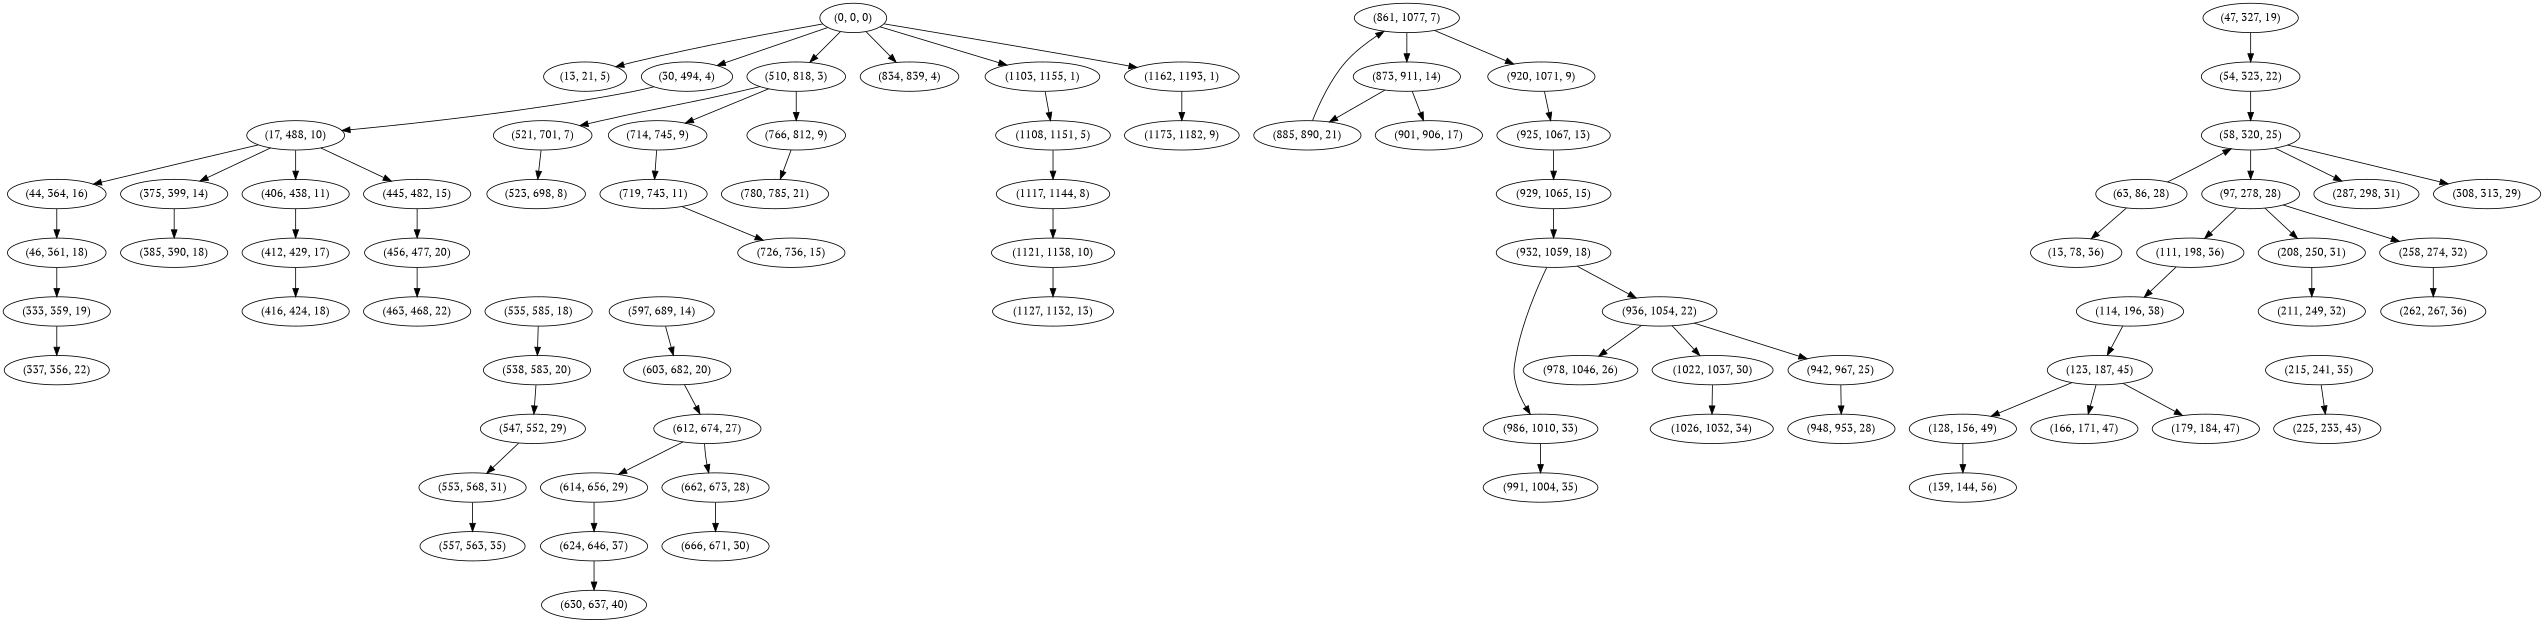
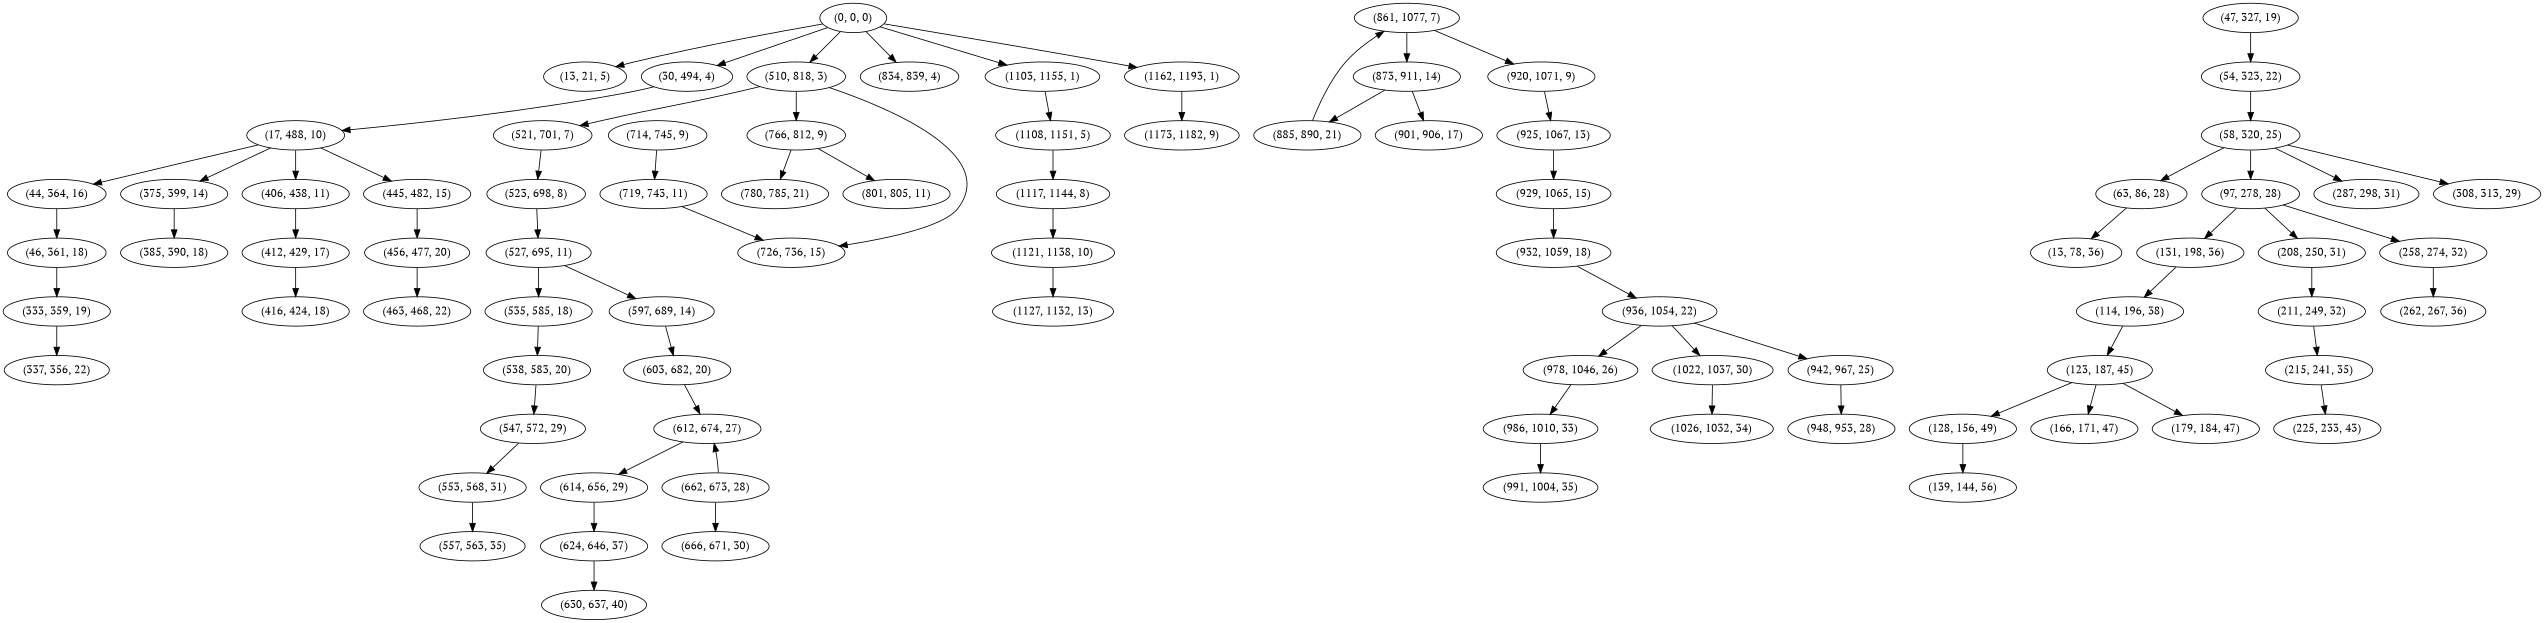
  digraph {
    fontname="PT Serif"
    node [fontname="PT Serif"]
    edge [fontname="PT Serif"]
    "(0, 0, 0)"
    "(13, 21, 5)"
    "(30, 494, 4)"
    "(510, 818, 3)"
    "(834, 839, 4)"
    "(1103, 1155, 1)"
    "(1162, 1193, 1)"
    n8 [label="(17, 488, 10)"]
    "(521, 701, 7)"
    "(714, 745, 9)"
    "(766, 812, 9)"
    "(861, 1077, 7)"
    "(873, 911, 14)"
    "(920, 1071, 9)"
    "(1108, 1151, 5)"
    "(1173, 1182, 9)"
    "(44, 364, 16)"
    "(375, 399, 14)"
    "(406, 438, 11)"
    "(445, 482, 15)"
    "(46, 361, 18)"
    "(385, 390, 18)"
    "(412, 429, 17)"
    "(456, 477, 20)"
    "(333, 359, 19)"
    "(47, 327, 19)"
    "(54, 323, 22)"
    "(337, 356, 22)"
    "(58, 320, 25)"
    "(63, 86, 28)"
    "(97, 278, 28)"
    "(287, 298, 31)"
    "(308, 313, 29)"
    n34 [label="(13, 78, 36)"]
-   "(111, 198, 36)"
+   "(111, 198, 36)" [label="(131, 198, 36)"]
    "(208, 250, 31)"
    "(258, 274, 32)"
    "(114, 196, 38)"
    "(211, 249, 32)"
    "(262, 267, 36)"
    "(123, 187, 45)"
    "(128, 156, 49)"
    "(166, 171, 47)"
    "(179, 184, 47)"
    "(139, 144, 56)"
    "(215, 241, 35)"
    "(225, 233, 43)"
    "(416, 424, 18)"
    "(463, 468, 22)"
    "(523, 698, 8)"
    "(719, 743, 11)"
    "(780, 785, 21)"
+   "(801, 805, 11)"
+   "(527, 695, 11)"
    "(535, 585, 18)"
    "(597, 689, 14)"
    "(538, 583, 20)"
    "(603, 682, 20)"
-   "(547, 572, 29)" [label="(547, 552, 29)"]
+   "(547, 572, 29)"
    "(553, 568, 31)"
    "(557, 563, 35)"
    "(612, 674, 27)"
    "(614, 656, 29)"
    "(662, 673, 28)"
    "(624, 646, 37)"
    "(666, 671, 30)"
    "(630, 637, 40)"
    "(726, 736, 15)"
    "(885, 890, 21)"
    "(901, 906, 17)"
    "(925, 1067, 13)"
    "(929, 1065, 15)"
    "(932, 1059, 18)"
    "(936, 1054, 22)"
    "(942, 967, 25)"
    "(978, 1046, 26)"
    "(1022, 1037, 30)"
    "(948, 953, 28)"
    "(986, 1010, 33)"
    "(991, 1004, 35)"
    "(1026, 1032, 34)"
    "(1117, 1144, 8)"
    "(1121, 1138, 10)"
    "(1127, 1132, 13)"
    "(0, 0, 0)" -> "(13, 21, 5)"
    "(0, 0, 0)" -> "(30, 494, 4)"
    "(0, 0, 0)" -> "(510, 818, 3)"
    "(0, 0, 0)" -> "(834, 839, 4)"
    "(0, 0, 0)" -> "(1103, 1155, 1)"
    "(0, 0, 0)" -> "(1162, 1193, 1)"
    "(30, 494, 4)" -> n8
    "(510, 818, 3)" -> "(521, 701, 7)"
-   "(510, 818, 3)" -> "(714, 745, 9)"
+   "(510, 818, 3)" -> "(726, 736, 15)"
    "(510, 818, 3)" -> "(766, 812, 9)"
    "(1103, 1155, 1)" -> "(1108, 1151, 5)"
    "(1162, 1193, 1)" -> "(1173, 1182, 9)"
    n8 -> "(44, 364, 16)"
    n8 -> "(375, 399, 14)"
    n8 -> "(406, 438, 11)"
    n8 -> "(445, 482, 15)"
    "(521, 701, 7)" -> "(523, 698, 8)"
    "(714, 745, 9)" -> "(719, 743, 11)"
    "(766, 812, 9)" -> "(780, 785, 21)"
+   "(766, 812, 9)" -> "(801, 805, 11)"
    "(861, 1077, 7)" -> "(873, 911, 14)"
    "(861, 1077, 7)" -> "(920, 1071, 9)"
    "(873, 911, 14)" -> "(885, 890, 21)"
    "(873, 911, 14)" -> "(901, 906, 17)"
    "(920, 1071, 9)" -> "(925, 1067, 13)"
    "(1108, 1151, 5)" -> "(1117, 1144, 8)"
    "(44, 364, 16)" -> "(46, 361, 18)"
    "(375, 399, 14)" -> "(385, 390, 18)"
    "(406, 438, 11)" -> "(412, 429, 17)"
    "(445, 482, 15)" -> "(456, 477, 20)"
    "(46, 361, 18)" -> "(333, 359, 19)"
    "(412, 429, 17)" -> "(416, 424, 18)"
    "(456, 477, 20)" -> "(463, 468, 22)"
    "(333, 359, 19)" -> "(337, 356, 22)"
    "(47, 327, 19)" -> "(54, 323, 22)"
    "(54, 323, 22)" -> "(58, 320, 25)"
-   "(63, 86, 28)" -> "(58, 320, 25)"
+   "(58, 320, 25)" -> "(63, 86, 28)"
    "(58, 320, 25)" -> "(97, 278, 28)"
    "(58, 320, 25)" -> "(287, 298, 31)"
    "(58, 320, 25)" -> "(308, 313, 29)"
    "(63, 86, 28)" -> n34
    "(97, 278, 28)" -> "(111, 198, 36)"
    "(97, 278, 28)" -> "(208, 250, 31)"
    "(97, 278, 28)" -> "(258, 274, 32)"
    "(111, 198, 36)" -> "(114, 196, 38)"
    "(208, 250, 31)" -> "(211, 249, 32)"
    "(258, 274, 32)" -> "(262, 267, 36)"
    "(114, 196, 38)" -> "(123, 187, 45)"
+   "(211, 249, 32)" -> "(215, 241, 35)"
    "(123, 187, 45)" -> "(128, 156, 49)"
    "(123, 187, 45)" -> "(166, 171, 47)"
    "(123, 187, 45)" -> "(179, 184, 47)"
    "(128, 156, 49)" -> "(139, 144, 56)"
    "(215, 241, 35)" -> "(225, 233, 43)"
+   "(523, 698, 8)" -> "(527, 695, 11)"
    "(719, 743, 11)" -> "(726, 736, 15)"
+   "(527, 695, 11)" -> "(535, 585, 18)"
+   "(527, 695, 11)" -> "(597, 689, 14)"
    "(535, 585, 18)" -> "(538, 583, 20)"
    "(597, 689, 14)" -> "(603, 682, 20)"
    "(538, 583, 20)" -> "(547, 572, 29)"
    "(603, 682, 20)" -> "(612, 674, 27)"
    "(547, 572, 29)" -> "(553, 568, 31)"
    "(553, 568, 31)" -> "(557, 563, 35)"
    "(612, 674, 27)" -> "(614, 656, 29)"
-   "(612, 674, 27)" -> "(662, 673, 28)"
+   "(662, 673, 28)" -> "(612, 674, 27)"
    "(614, 656, 29)" -> "(624, 646, 37)"
    "(662, 673, 28)" -> "(666, 671, 30)"
    "(624, 646, 37)" -> "(630, 637, 40)"
    "(885, 890, 21)" -> "(861, 1077, 7)"
    "(925, 1067, 13)" -> "(929, 1065, 15)"
    "(929, 1065, 15)" -> "(932, 1059, 18)"
    "(932, 1059, 18)" -> "(936, 1054, 22)"
    "(936, 1054, 22)" -> "(942, 967, 25)"
    "(936, 1054, 22)" -> "(978, 1046, 26)"
    "(936, 1054, 22)" -> "(1022, 1037, 30)"
    "(942, 967, 25)" -> "(948, 953, 28)"
-   "(932, 1059, 18)" -> "(986, 1010, 33)"
+   "(978, 1046, 26)" -> "(986, 1010, 33)"
    "(1022, 1037, 30)" -> "(1026, 1032, 34)"
    "(986, 1010, 33)" -> "(991, 1004, 35)"
    "(1117, 1144, 8)" -> "(1121, 1138, 10)"
    "(1121, 1138, 10)" -> "(1127, 1132, 13)"
  }
